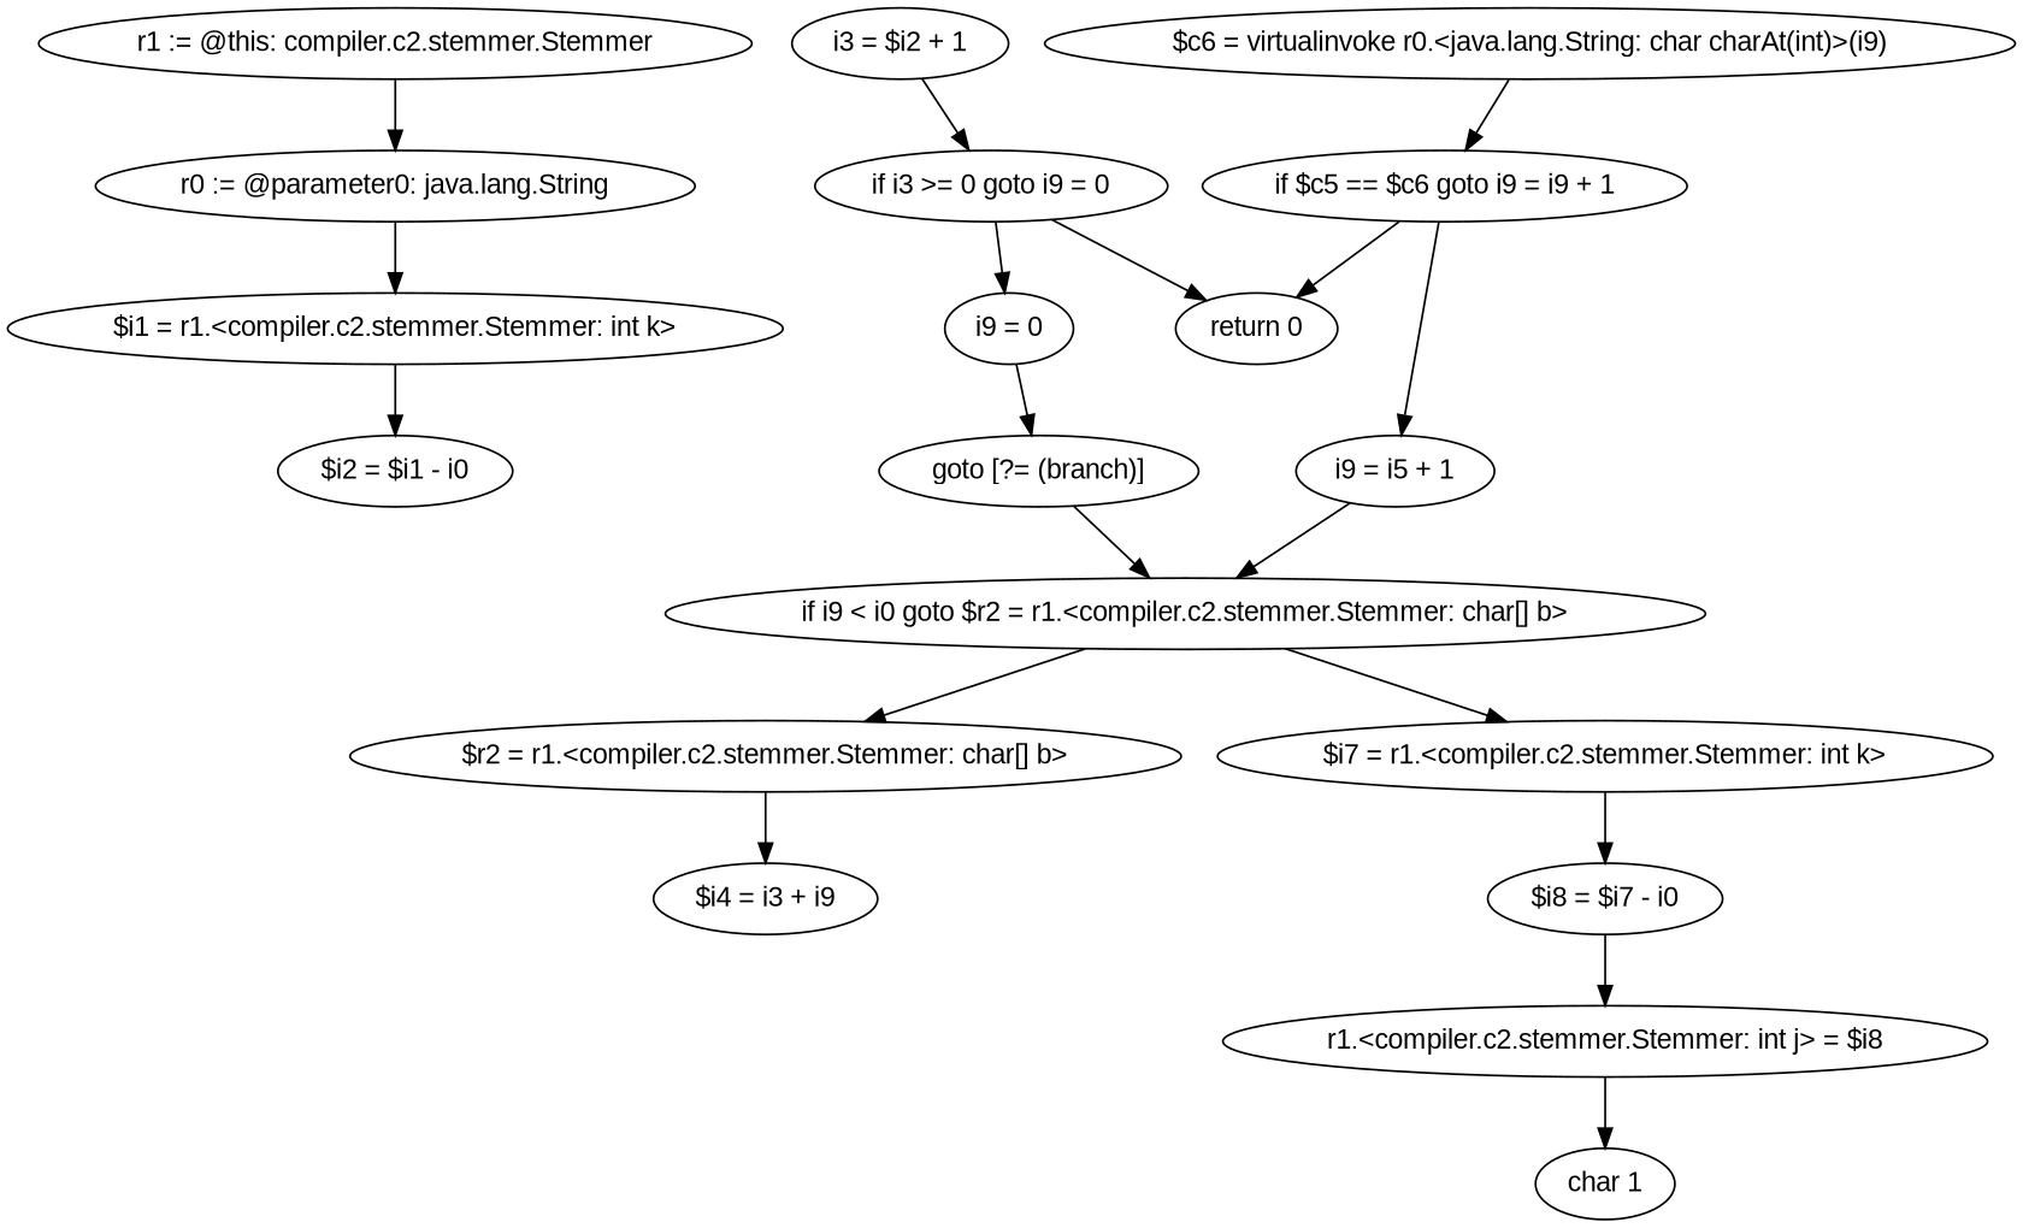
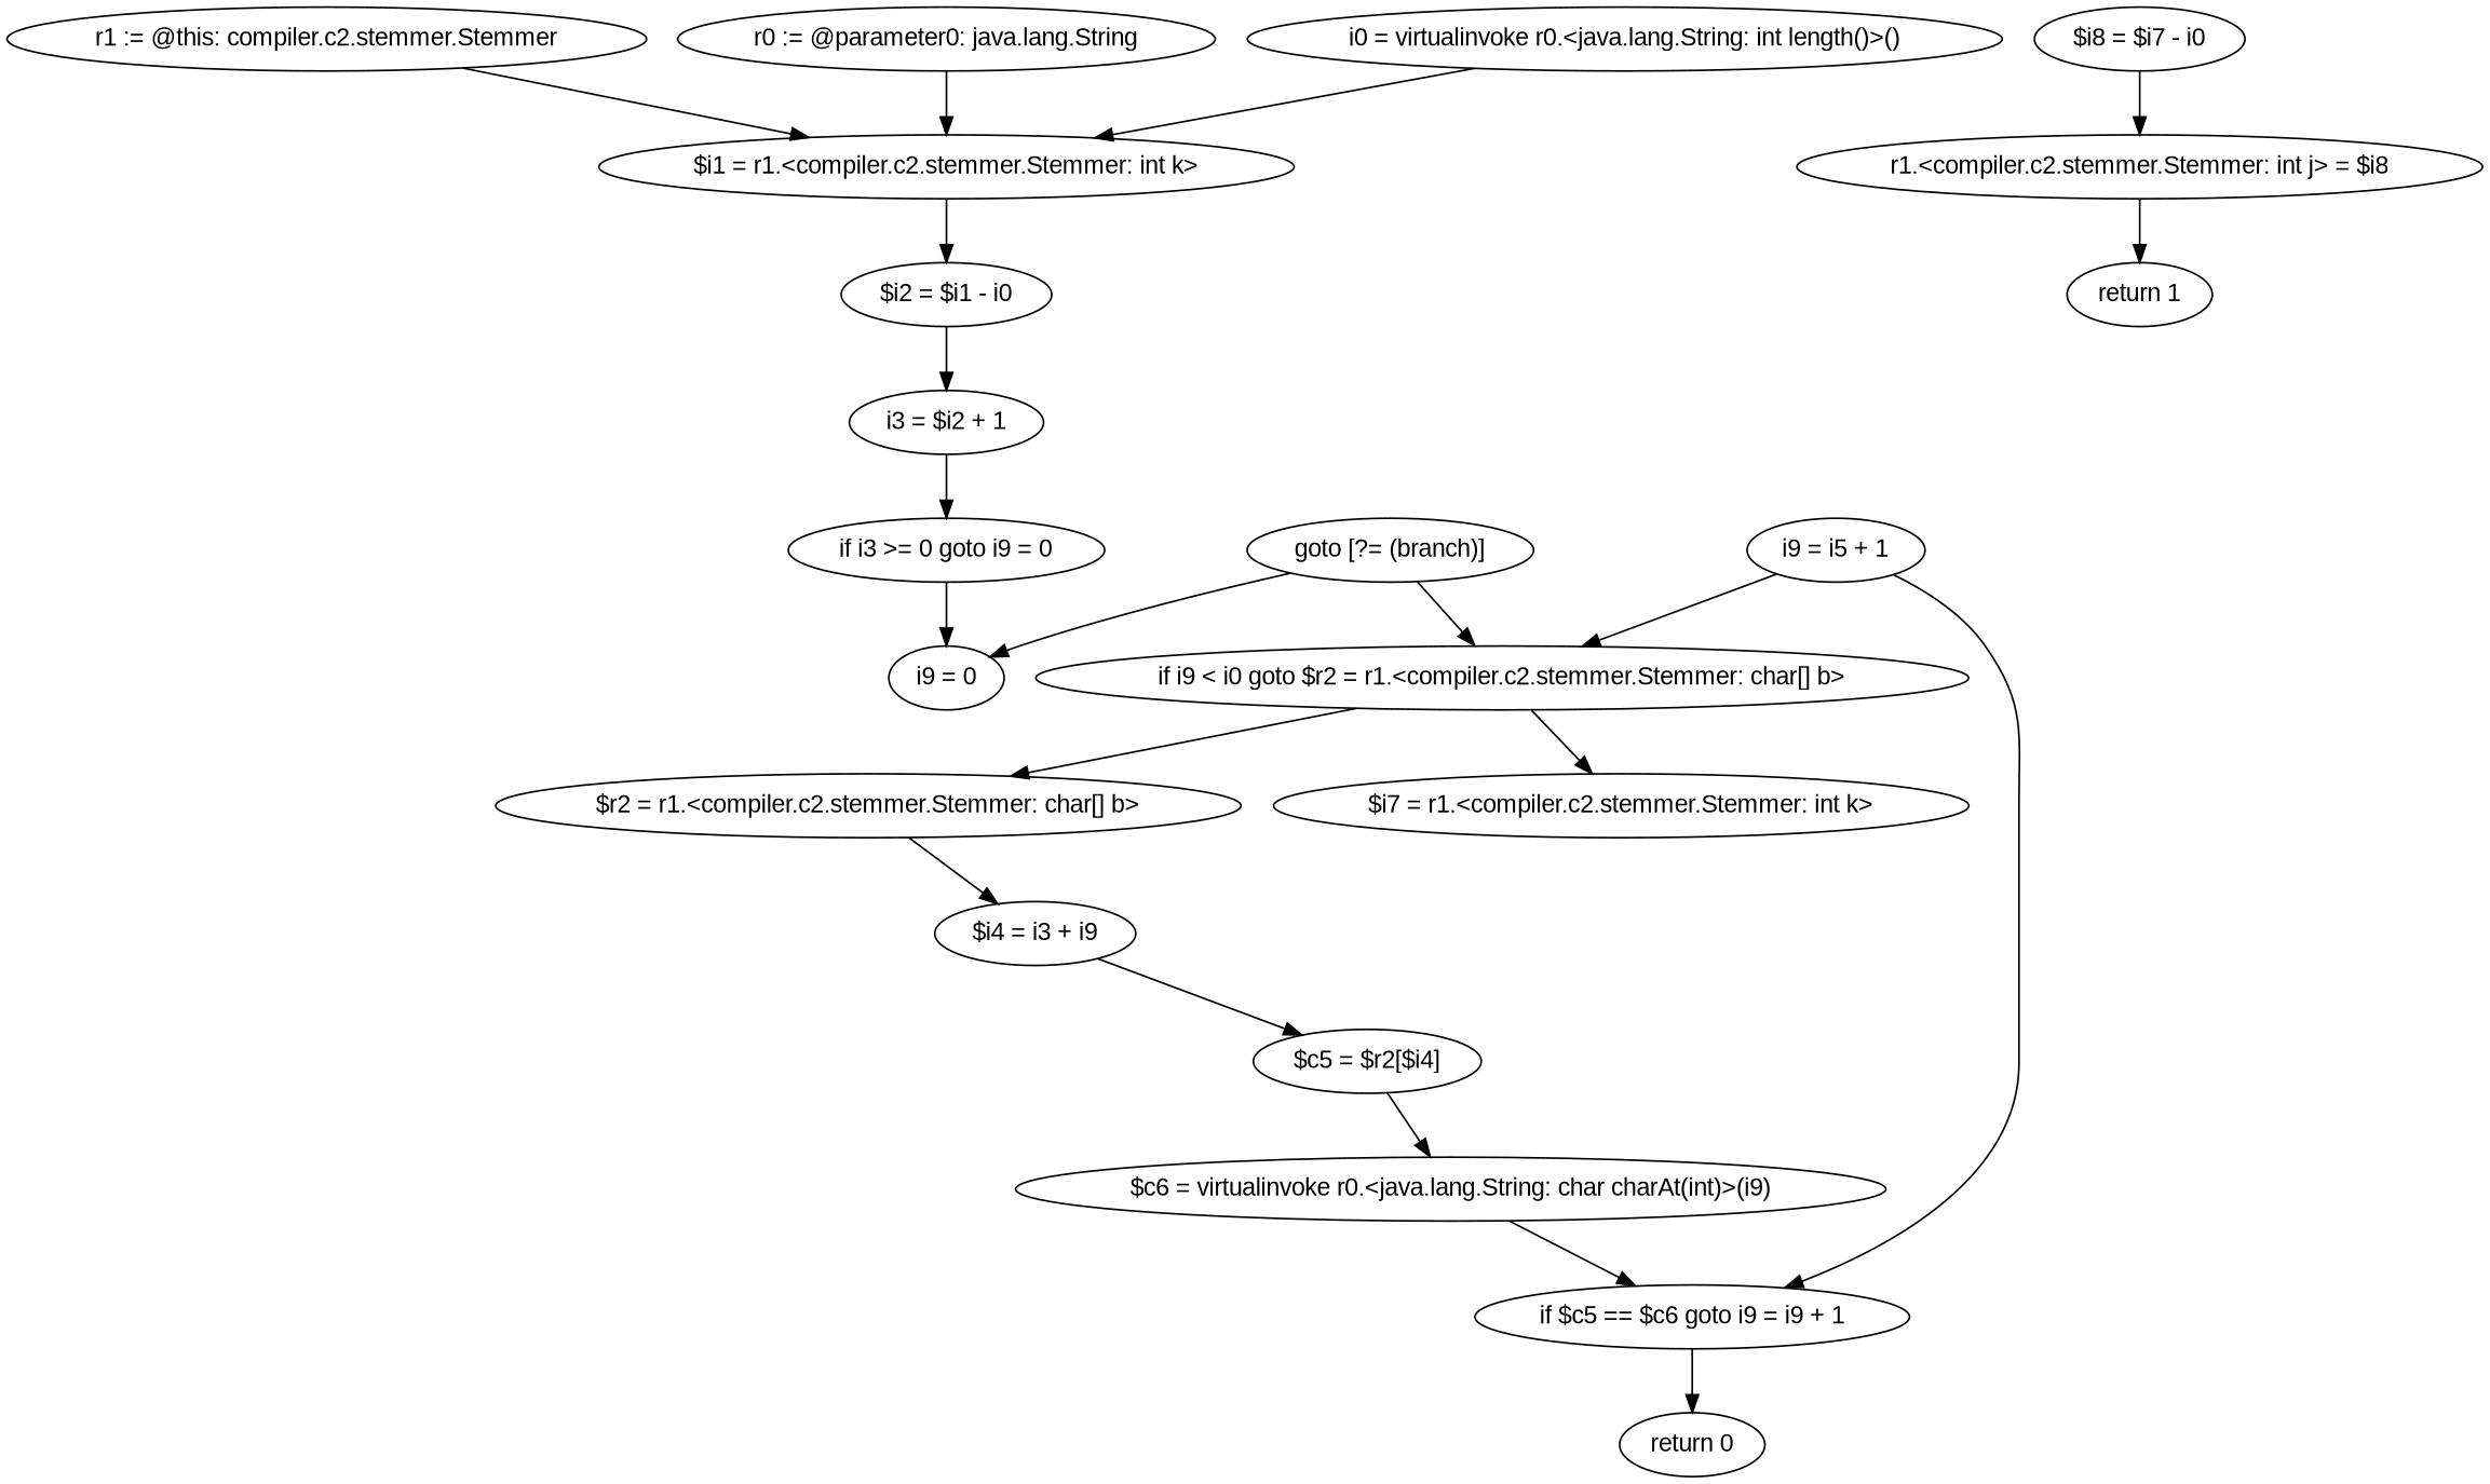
  digraph {
    fontname="Liberation Sans"
    node [fontname="Liberation Sans"]
    edge [fontname="Liberation Sans"]
    "r1 := @this: compiler.c2.stemmer.Stemmer"
    "r0 := @parameter0: java.lang.String"
    "$i1 = r1.<compiler.c2.stemmer.Stemmer: int k>"
+   "i0 = virtualinvoke r0.<java.lang.String: int length()>()"
    "$i2 = $i1 - i0"
    "i3 = $i2 + 1"
    "if i3 >= 0 goto i9 = 0"
    "return 0"
    "i9 = 0"
    "goto [?= (branch)]"
    "if i9 < i0 goto $r2 = r1.<compiler.c2.stemmer.Stemmer: char[] b>"
    "$r2 = r1.<compiler.c2.stemmer.Stemmer: char[] b>"
    "$i7 = r1.<compiler.c2.stemmer.Stemmer: int k>"
    "$i4 = i3 + i9"
+   "$c5 = $r2[$i4]"
    "$c6 = virtualinvoke r0.<java.lang.String: char charAt(int)>(i9)"
    "if $c5 == $c6 goto i9 = i9 + 1"
    n18 [label="i9 = i5 + 1"]
    "$i8 = $i7 - i0"
    "r1.<compiler.c2.stemmer.Stemmer: int j> = $i8"
-   "return 1" [label="char 1"]
-   "r1 := @this: compiler.c2.stemmer.Stemmer" -> "r0 := @parameter0: java.lang.String"
+   "return 1"
+   "r1 := @this: compiler.c2.stemmer.Stemmer" -> "$i1 = r1.<compiler.c2.stemmer.Stemmer: int k>"
    "r0 := @parameter0: java.lang.String" -> "$i1 = r1.<compiler.c2.stemmer.Stemmer: int k>"
    "$i1 = r1.<compiler.c2.stemmer.Stemmer: int k>" -> "$i2 = $i1 - i0"
+   "i0 = virtualinvoke r0.<java.lang.String: int length()>()" -> "$i1 = r1.<compiler.c2.stemmer.Stemmer: int k>"
+   "$i2 = $i1 - i0" -> "i3 = $i2 + 1"
    "i3 = $i2 + 1" -> "if i3 >= 0 goto i9 = 0"
-   "if i3 >= 0 goto i9 = 0" -> "return 0"
    "if i3 >= 0 goto i9 = 0" -> "i9 = 0"
-   "i9 = 0" -> "goto [?= (branch)]"
+   "goto [?= (branch)]" -> "i9 = 0"
    "goto [?= (branch)]" -> "if i9 < i0 goto $r2 = r1.<compiler.c2.stemmer.Stemmer: char[] b>"
    "if i9 < i0 goto $r2 = r1.<compiler.c2.stemmer.Stemmer: char[] b>" -> "$r2 = r1.<compiler.c2.stemmer.Stemmer: char[] b>"
    "if i9 < i0 goto $r2 = r1.<compiler.c2.stemmer.Stemmer: char[] b>" -> "$i7 = r1.<compiler.c2.stemmer.Stemmer: int k>"
    "$r2 = r1.<compiler.c2.stemmer.Stemmer: char[] b>" -> "$i4 = i3 + i9"
-   "$i7 = r1.<compiler.c2.stemmer.Stemmer: int k>" -> "$i8 = $i7 - i0"
+   "$i4 = i3 + i9" -> "$c5 = $r2[$i4]"
+   "$c5 = $r2[$i4]" -> "$c6 = virtualinvoke r0.<java.lang.String: char charAt(int)>(i9)"
    "$c6 = virtualinvoke r0.<java.lang.String: char charAt(int)>(i9)" -> "if $c5 == $c6 goto i9 = i9 + 1"
    "if $c5 == $c6 goto i9 = i9 + 1" -> "return 0"
-   "if $c5 == $c6 goto i9 = i9 + 1" -> n18
+   n18 -> "if $c5 == $c6 goto i9 = i9 + 1"
    n18 -> "if i9 < i0 goto $r2 = r1.<compiler.c2.stemmer.Stemmer: char[] b>"
    "$i8 = $i7 - i0" -> "r1.<compiler.c2.stemmer.Stemmer: int j> = $i8"
    "r1.<compiler.c2.stemmer.Stemmer: int j> = $i8" -> "return 1"
  }
